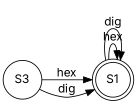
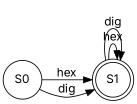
  digraph {
    forcelabels=true
    rankdir=LR
    fontname=Inter
    node [fontname=Inter]
    edge [fontname=Inter]
-   n1 [label=S3 shape=circle]
+   n1 [label=S0 shape=circle]
    n2 [label=S1 shape=doublecircle]
    n1 -> n2 [label=hex]
    n1 -> n2 [label=dig]
    n2 -> n2 [label=hex]
    n2 -> n2 [label=dig]
  }
